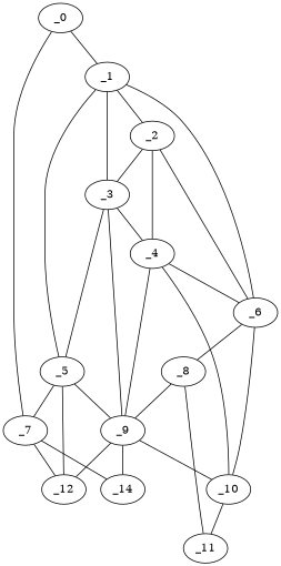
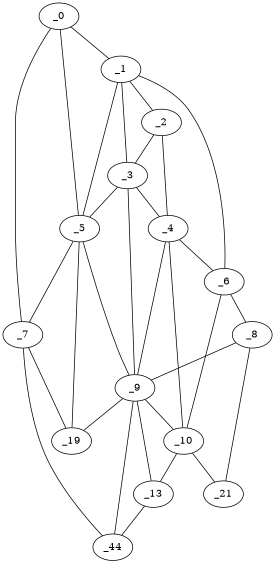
  graph {
    fontname="DejaVu Serif"
    node [fontname="DejaVu Serif" x=52 y=105]
    edge [fontname="DejaVu Serif" valence=2]
    _0 [x=18]
    _1 [x=34 y=24]
    _5 [y=88]
    _7 [x=67 y=124]
    _2 [x=41 y=21]
    _3 [x=51 y=32]
    _6 [x=55 y=7]
    _9 [x=82 y=26]
-   _12 [x=86 y=94]
-   _14 [x=111]
+   _12 [x=86 y=94 label=_19]
+   _14 [x=111 label=_44]
    _4 [y=25]
    _10 [x=83 y=19]
    _8 [x=77 y=2]
-   _11 [x=85 y=3]
+   _13 [x=97 y=12]
+   _11 [x=85 y=3 label=_21]
    _0 -- _1 [valence=1]
+   _0 -- _5 [valence=1]
    _0 -- _7 [valence=1]
    _1 -- _5
    _1 -- _2
    _1 -- _3 [valence=1]
    _1 -- _6 [valence=1]
    _5 -- _7
    _5 -- _9
    _5 -- _12
    _7 -- _12
    _7 -- _14 [valence=1]
    _2 -- _3
-   _2 -- _6
    _2 -- _4
    _3 -- _5 [valence=1]
    _3 -- _9
    _3 -- _4 [valence=1]
    _6 -- _10
    _6 -- _8 [valence=1]
    _9 -- _12
    _9 -- _14
    _9 -- _10 [valence=1]
+   _9 -- _13
    _4 -- _6
    _4 -- _9
    _4 -- _10
+   _10 -- _13
    _10 -- _11 [valence=1]
    _8 -- _9
    _8 -- _11 [valence=1]
+   _13 -- _14 [valence=1]
  }
